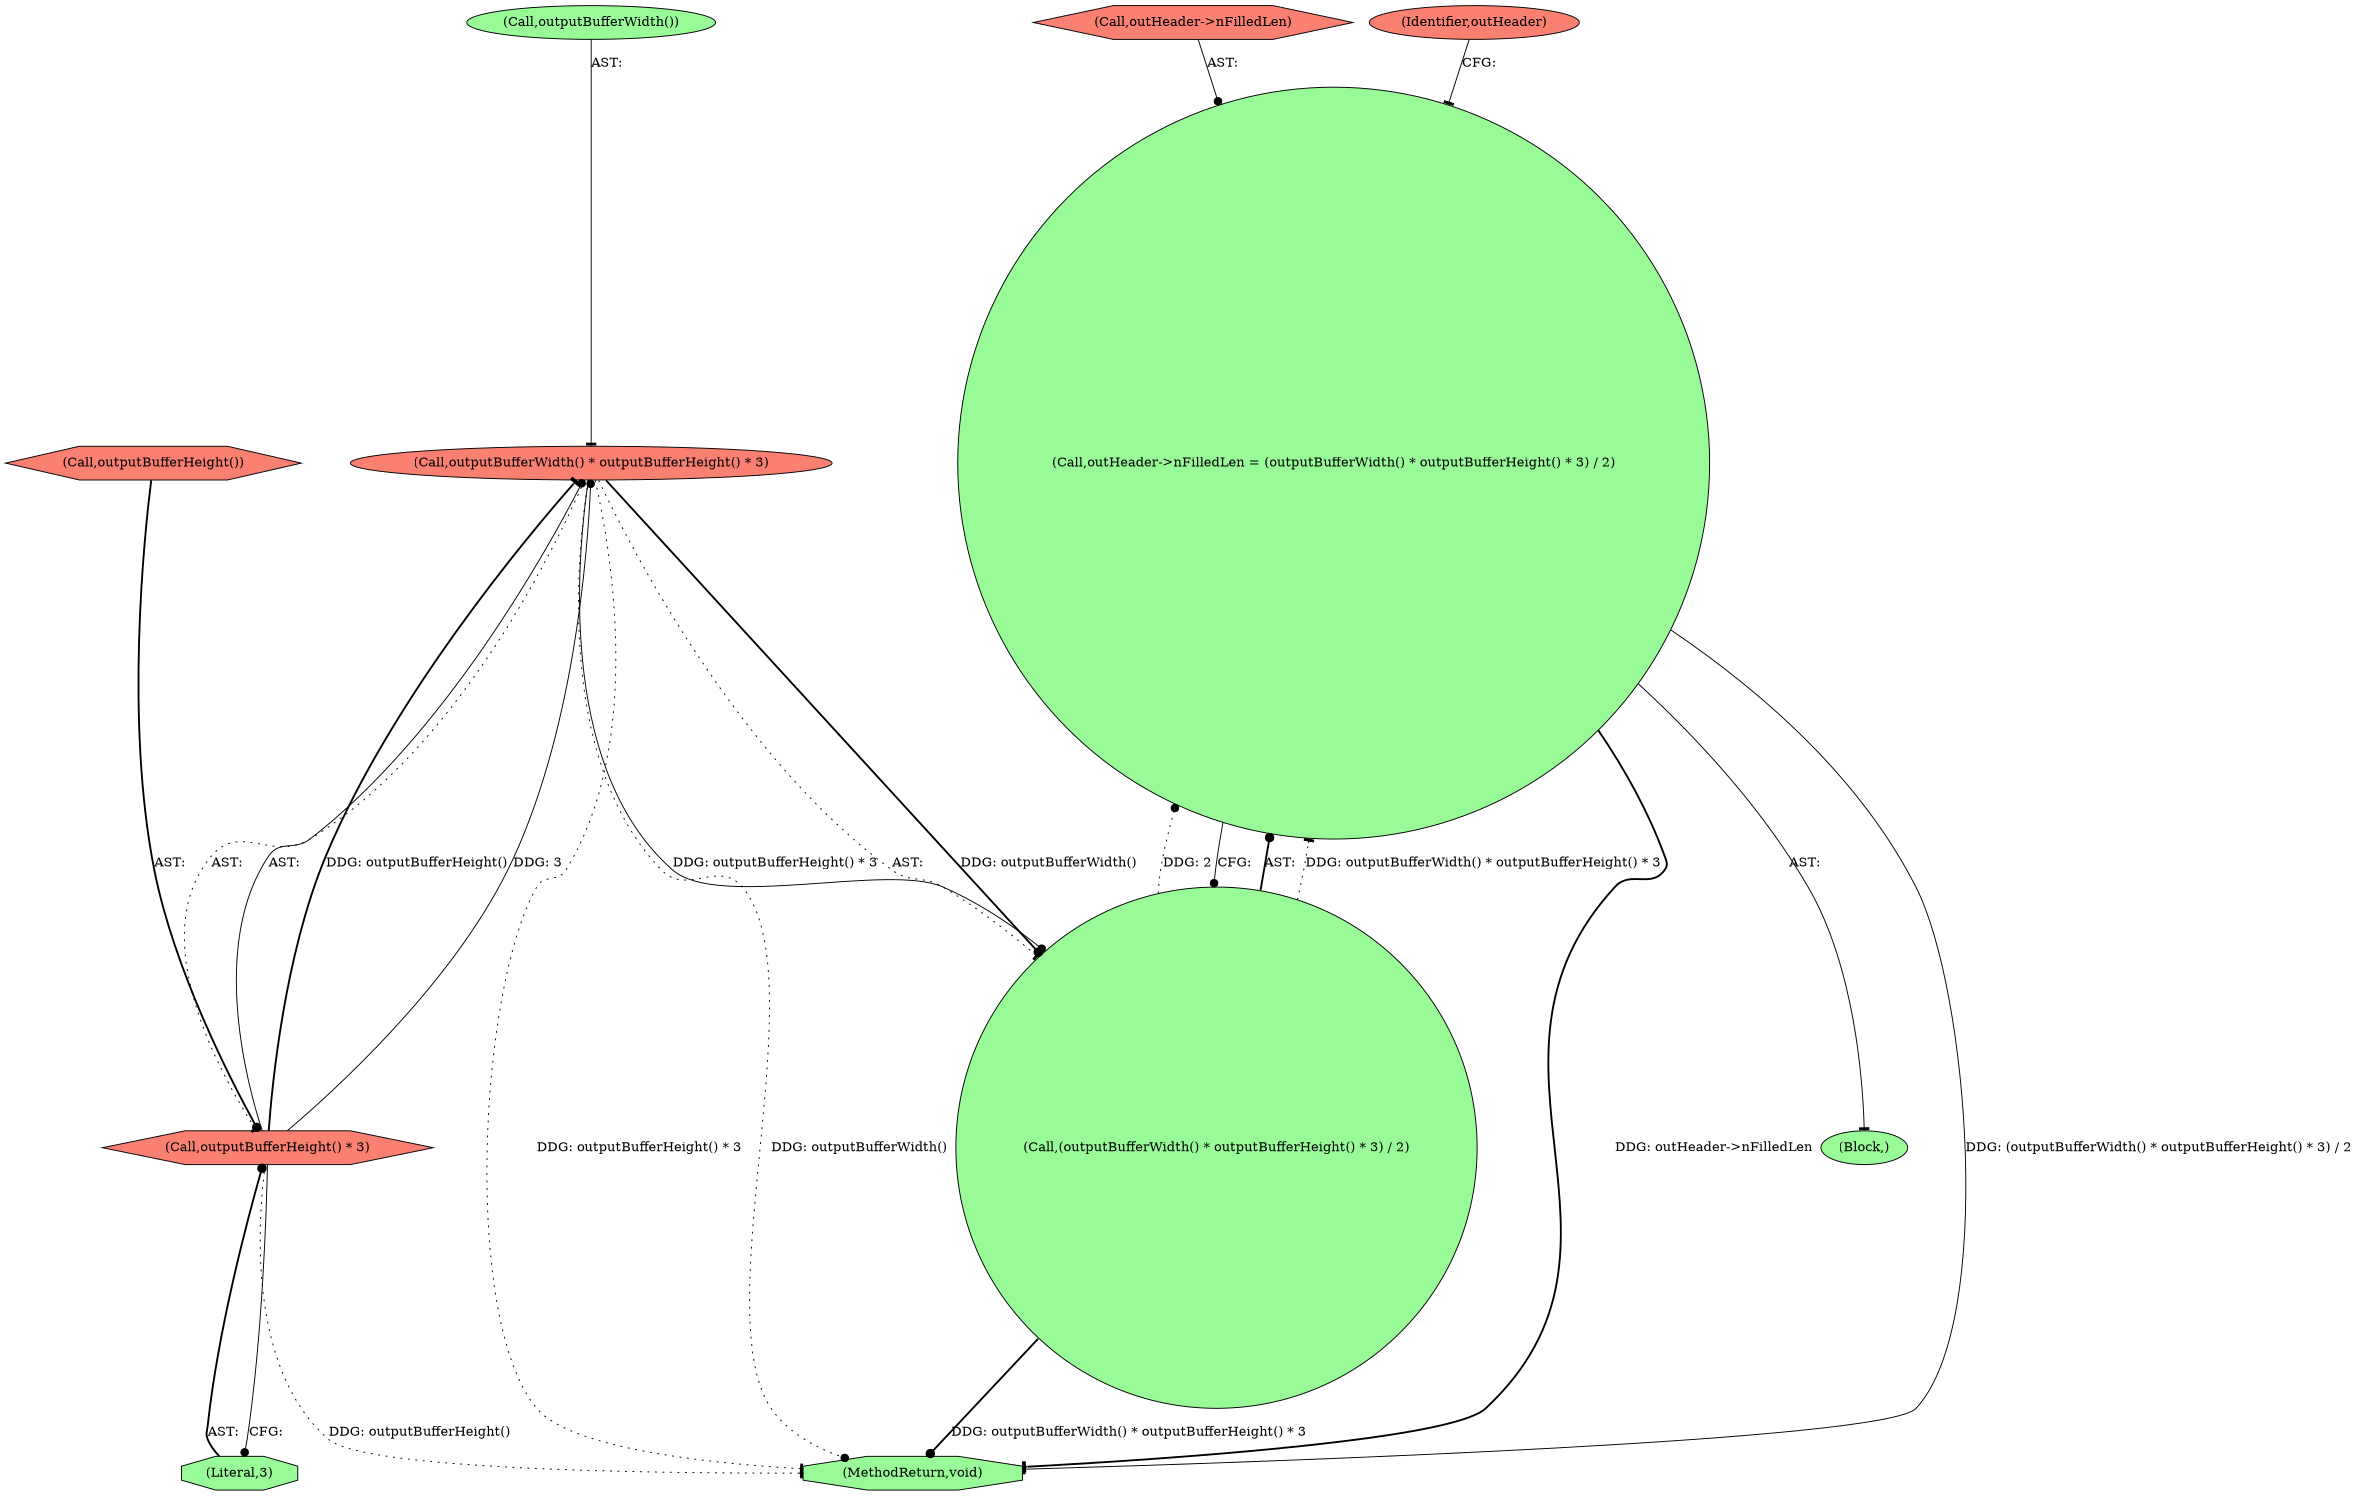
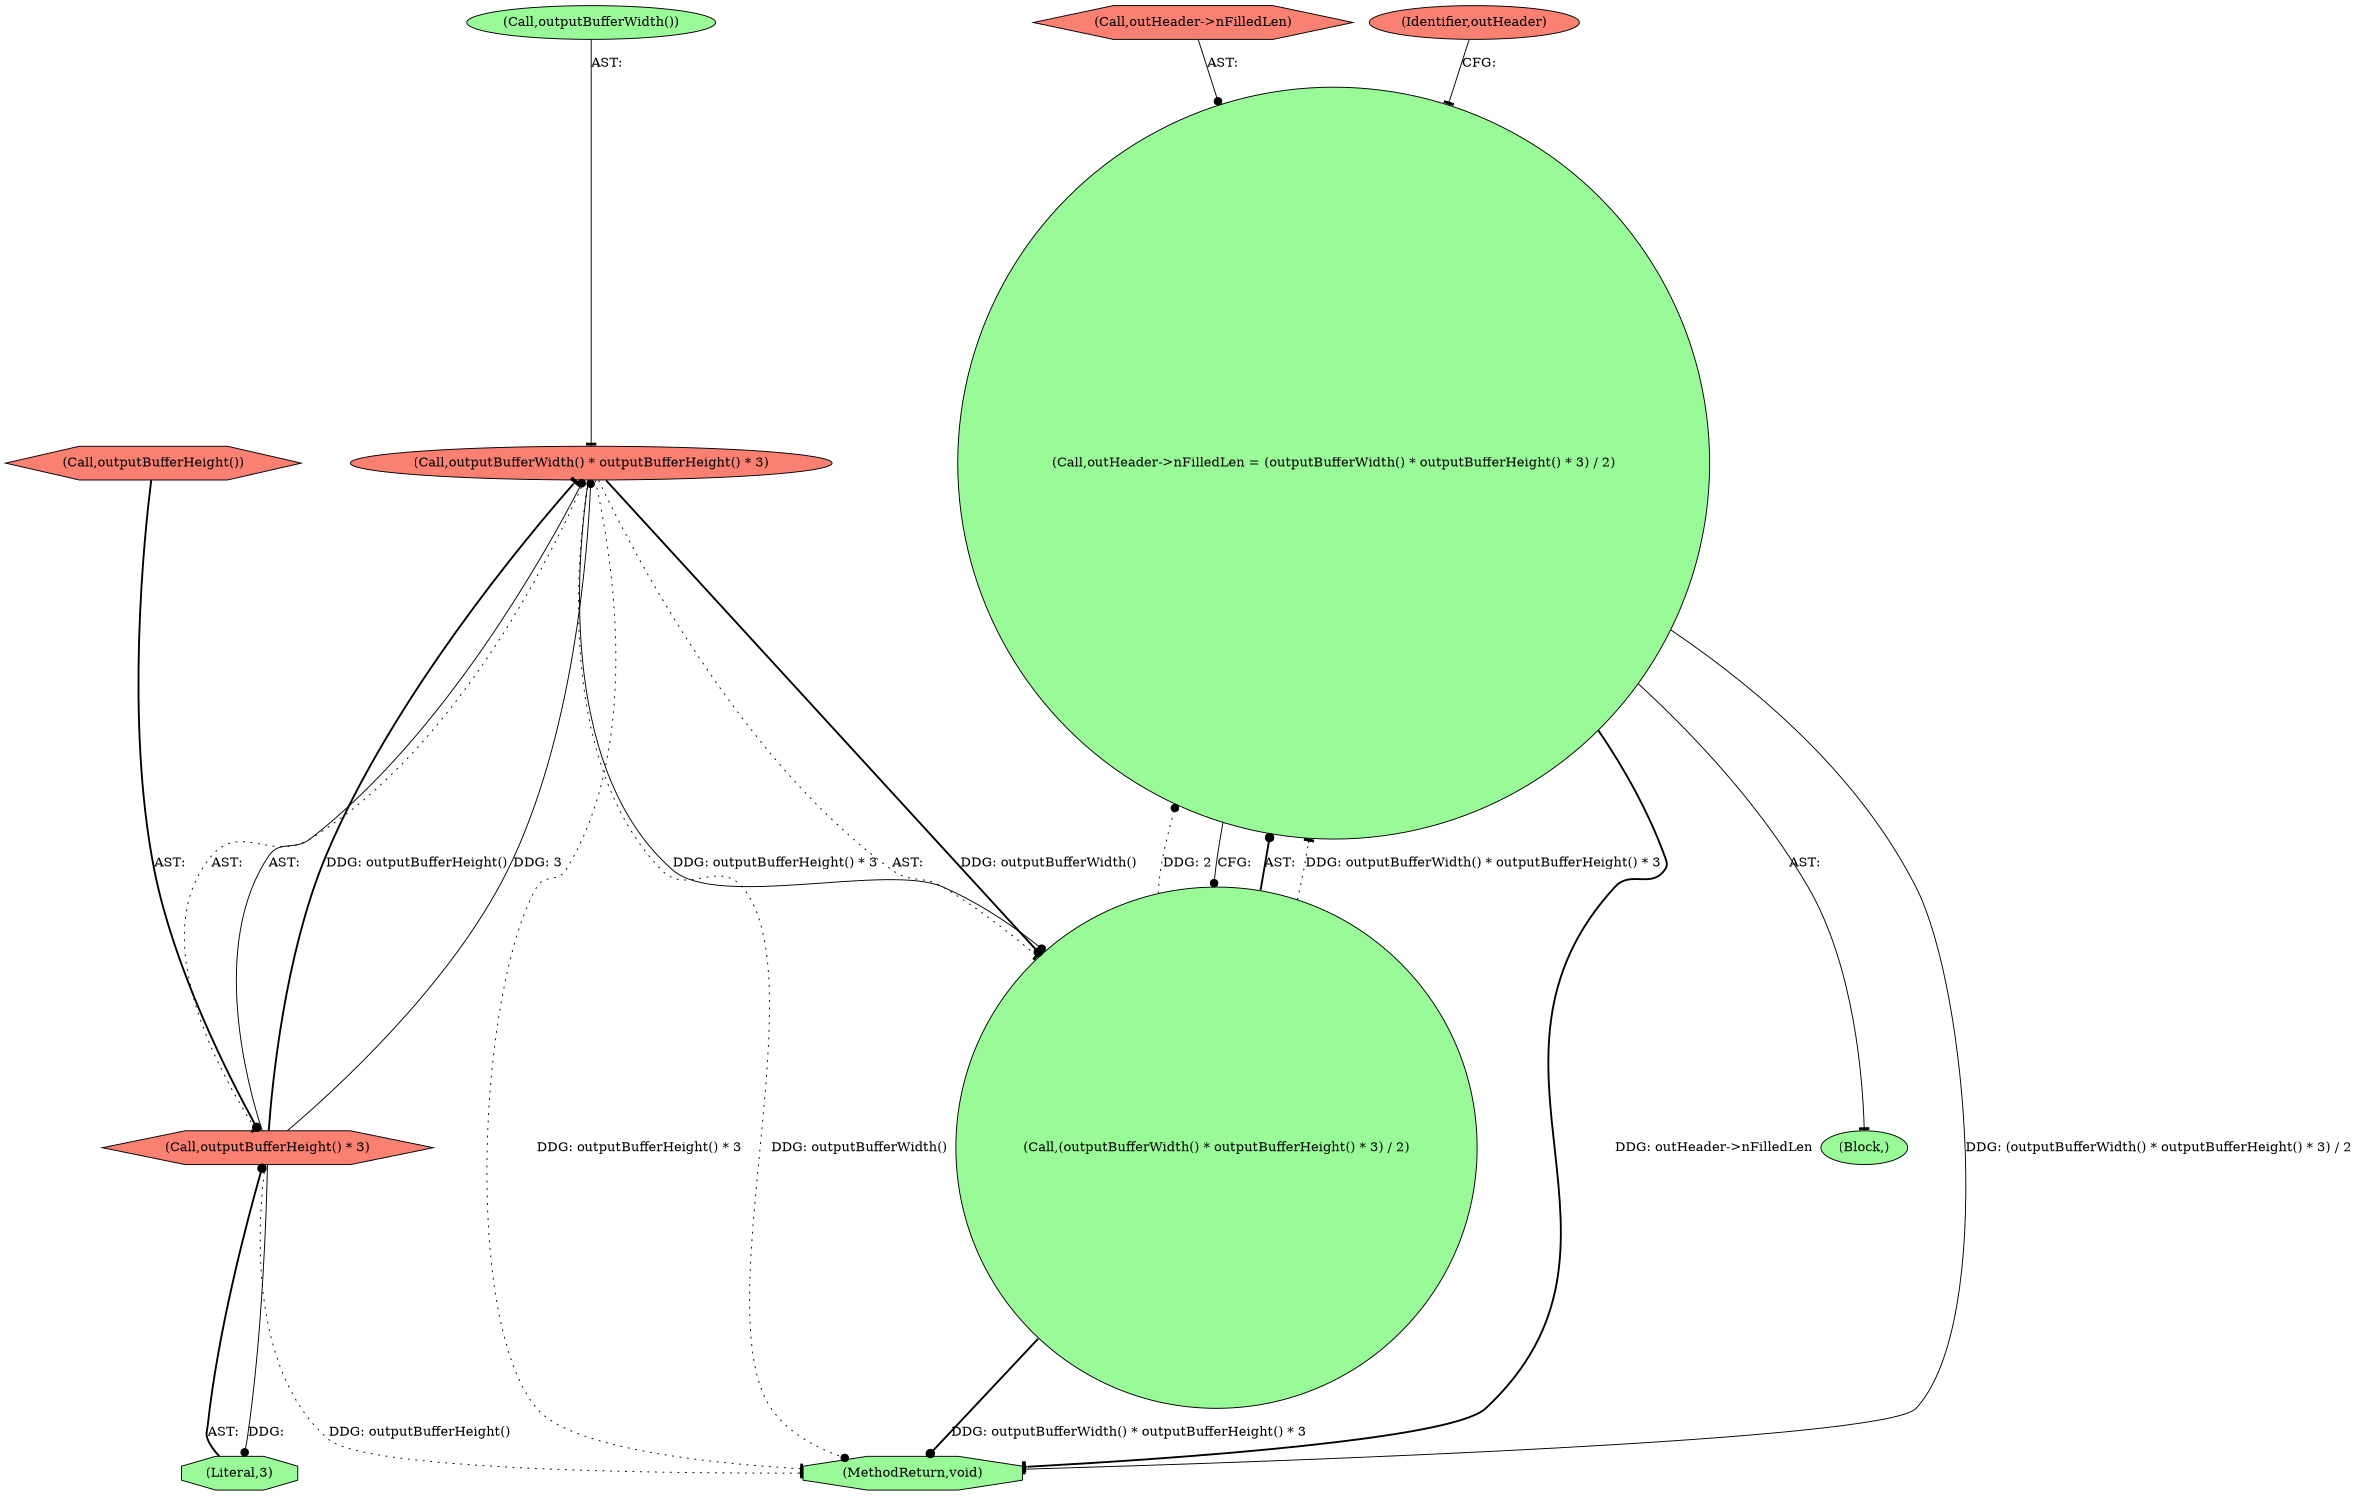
  digraph {
    node [fillcolor=palegreen shape=ellipse style=filled]
    edge [arrowhead=dot style=solid]
    n1 [label="(Call,outHeader->nFilledLen = (outputBufferWidth() * outputBufferHeight() * 3) / 2)" shape=circle]
    n2 [label="(Call,(outputBufferWidth() * outputBufferHeight() * 3) / 2)" shape=circle]
    n3 [label="(Block,)"]
    n4 [label="(MethodReturn,void)" shape=octagon]
    n5 [fillcolor=salmon label="(Call,outputBufferWidth() * outputBufferHeight() * 3)"]
    n6 [fillcolor=salmon label="(Call,outputBufferHeight() * 3)" shape=hexagon]
    n7 [label="(Literal,3)" shape=octagon]
    n8 [fillcolor=salmon label="(Call,outputBufferHeight())" shape=hexagon]
    n9 [fillcolor=salmon label="(Identifier,outHeader)"]
    n10 [fillcolor=salmon label="(Call,outHeader->nFilledLen)" shape=hexagon]
    n11 [label="(Call,outputBufferWidth())"]
    n1 -> n2 [label="CFG: "]
    n1 -> n3 [arrowhead=tee label="AST: "]
    n1 -> n4 [arrowhead=tee label="DDG: outHeader->nFilledLen" style=bold]
    n1 -> n4 [arrowhead=tee label="DDG: (outputBufferWidth() * outputBufferHeight() * 3) / 2"]
    n2 -> n1 [label="AST: " style=bold]
    n2 -> n1 [arrowhead=tee label="DDG: outputBufferWidth() * outputBufferHeight() * 3" style=dotted]
    n2 -> n1 [label="DDG: 2" style=dotted]
    n2 -> n4 [label="DDG: outputBufferWidth() * outputBufferHeight() * 3" style=bold]
    n5 -> n2 [arrowhead=tee label="AST: " style=dotted]
    n5 -> n2 [label="DDG: outputBufferWidth()" style=bold]
    n5 -> n2 [label="DDG: outputBufferHeight() * 3"]
    n5 -> n4 [arrowhead=tee label="DDG: outputBufferHeight() * 3" style=dotted]
    n5 -> n4 [label="DDG: outputBufferWidth()" style=dotted]
    n5 -> n6 [arrowhead=tee label="AST: " style=dotted]
    n6 -> n4 [arrowhead=tee label="DDG: outputBufferHeight()" style=dotted]
    n6 -> n5 [label="AST: "]
    n6 -> n5 [arrowhead=tee label="DDG: outputBufferHeight()" style=bold]
    n6 -> n5 [label="DDG: 3"]
-   n6 -> n7 [label="CFG: "]
+   n6 -> n7 [label="DDG: "]
    n7 -> n6 [label="AST: " style=bold]
    n8 -> n6 [label="AST: " style=bold]
    n9 -> n1 [arrowhead=tee label="CFG: "]
    n10 -> n1 [label="AST: "]
    n11 -> n5 [arrowhead=tee label="AST: "]
  }
